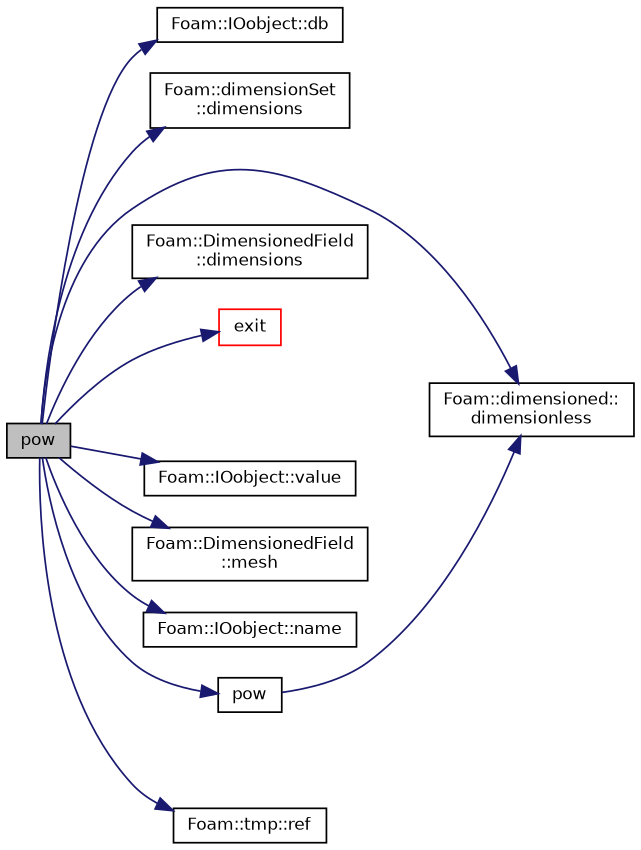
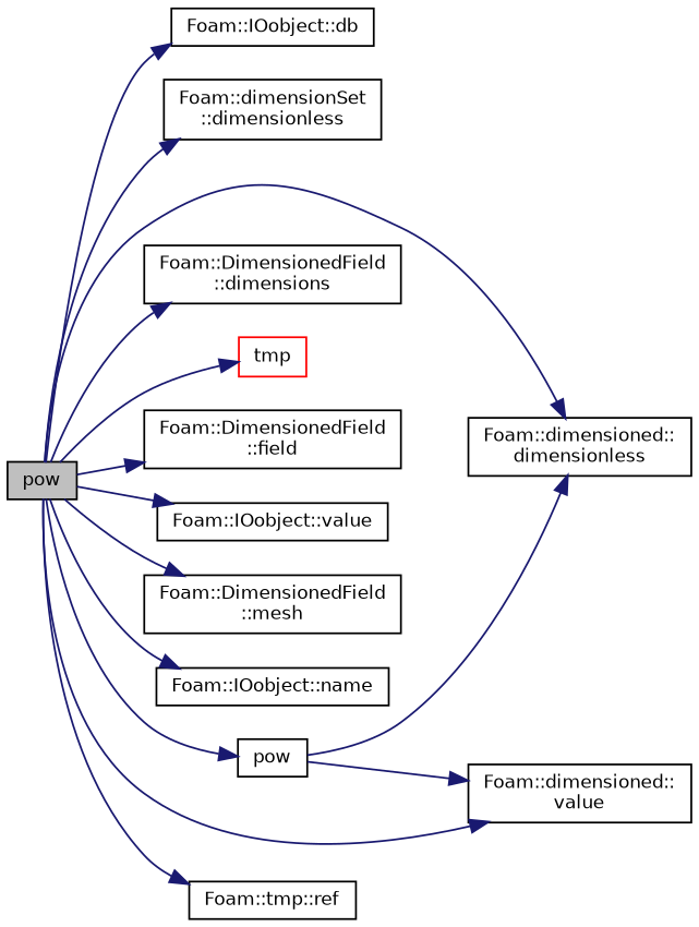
  digraph {
    rankdir=LR
    node [color=black fontname=Helvetica fontsize=10 shape=record]
    edge [color=midnightblue fontname=Helvetica fontsize=10 labelfontname=Helvetica labelfontsize=10 style=solid]
    n1 [fillcolor=grey75 fontcolor=black height=0.2 label=pow style=filled width=0.4]
    n2 [height=0.2 label="Foam::IOobject::db" width=0.4]
-   n3 [height=0.2 label="Foam::dimensionSet\l::dimensions" width=0.4]
+   n3 [height=0.2 label="Foam::dimensionSet\l::dimensionless" width=0.4]
    n4 [height=0.2 label="Foam::dimensioned::\ldimensionless" width=0.4]
    n5 [height=0.2 label="Foam::DimensionedField\l::dimensions" width=0.4]
-   n6 [color=red height=0.2 label=exit width=0.4]
+   n6 [color=red height=0.2 label=tmp width=0.4]
+   n7 [height=0.2 label="Foam::DimensionedField\l::field" width=0.4]
    n8 [height=0.2 label="Foam::IOobject::value" width=0.4]
    n9 [height=0.2 label="Foam::DimensionedField\l::mesh" width=0.4]
    n10 [height=0.2 label="Foam::IOobject::name" width=0.4]
    n11 [height=0.2 label=pow width=0.4]
+   n12 [height=0.2 label="Foam::dimensioned::\lvalue" width=0.4]
    n13 [height=0.2 label="Foam::tmp::ref" width=0.4]
    n1 -> n2
    n1 -> n3
    n1 -> n4
    n1 -> n5
    n1 -> n6
+   n1 -> n7
    n1 -> n8
    n1 -> n9
    n1 -> n10
    n1 -> n11
+   n1 -> n12
    n1 -> n13
    n11 -> n4
+   n11 -> n12
  }
